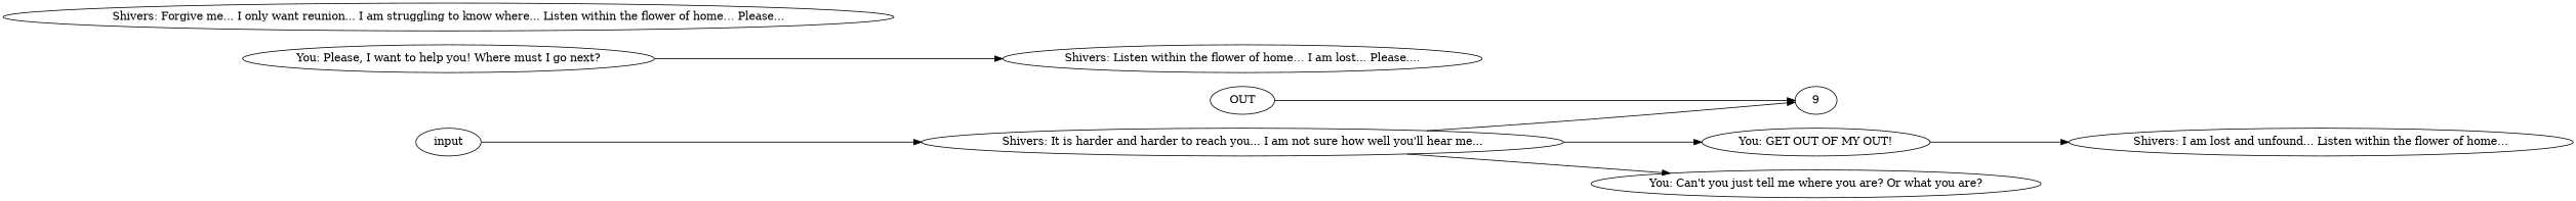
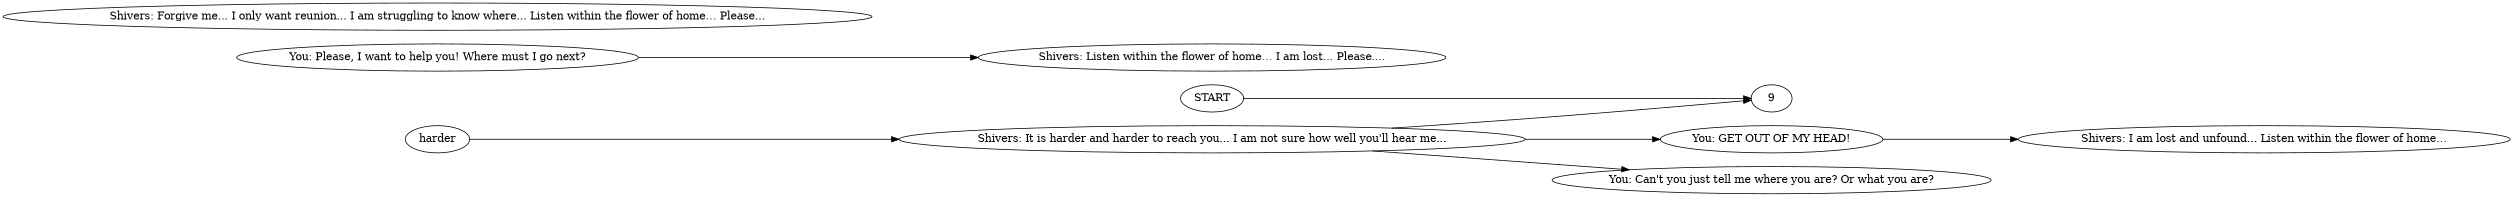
  digraph {
    rankdir=LR
-   n1 [label=OUT]
+   n1 [label=START]
    9
-   n3 [label=input]
+   n3 [label=harder]
    n4 [label="Shivers: It is harder and harder to reach you... I am not sure how well you'll hear me..."]
-   n5 [label="You: GET OUT OF MY OUT!"]
+   n5 [label="You: GET OUT OF MY HEAD!"]
    n6 [label="You: Can't you just tell me where you are? Or what you are?"]
    n7 [label="Shivers: I am lost and unfound... Listen within the flower of home…"]
    n8 [label="Shivers: Listen within the flower of home… I am lost... Please...."]
    n9 [label="Shivers: Forgive me... I only want reunion... I am struggling to know where... Listen within the flower of home… Please..."]
    n10 [label="You: Please, I want to help you! Where must I go next?"]
    n1 -> 9
    n3 -> n4
    n4 -> 9
    n4 -> n5
    n4 -> n6
    n5 -> n7
    n10 -> n8
  }
